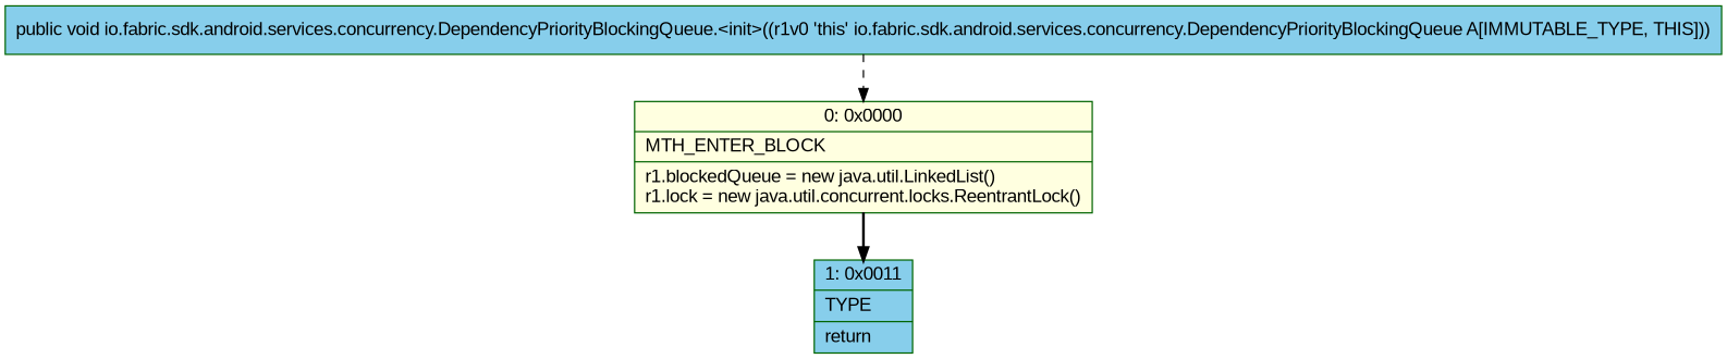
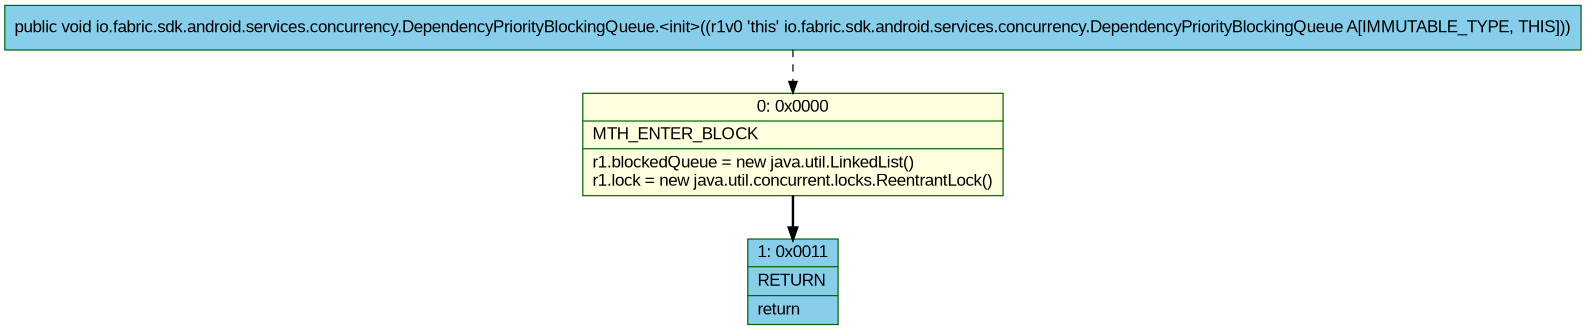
  digraph {
    fontname="Liberation Sans"
    node [shape=record style=filled fillcolor=skyblue color=darkgreen fontname="Liberation Sans"]
    edge [fontname="Liberation Sans"]
    n1 [label="{0\:\ 0x0000|MTH_ENTER_BLOCK\l|r1.blockedQueue = new java.util.LinkedList()\lr1.lock = new java.util.concurrent.locks.ReentrantLock()\l}" fillcolor=lightyellow]
-   n2 [label="{1\:\ 0x0011|TYPE\l|return\l}"]
+   n2 [label="{1\:\ 0x0011|RETURN\l|return\l}"]
    n3 [label="{public void io.fabric.sdk.android.services.concurrency.DependencyPriorityBlockingQueue.\<init\>((r1v0 'this' io.fabric.sdk.android.services.concurrency.DependencyPriorityBlockingQueue A[IMMUTABLE_TYPE, THIS])) }"]
    n1 -> n2 [style=bold]
    n3 -> n1 [style=dashed]
  }
